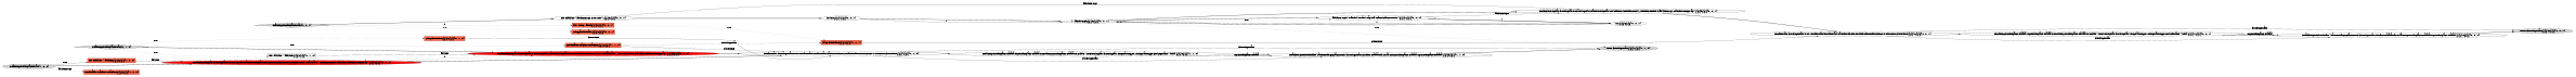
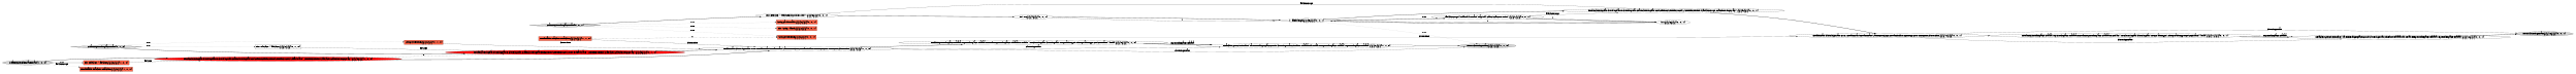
  digraph {
    rankdir=LR
    node [fillcolor=white shape=ellipse style=filled]
    edge [style=bold]
    n1 [fillcolor=tomato label="List<String> fileIds@@@2@@@['0', '0', '1']" shape=box]
    n2 [label="List<FileSlice>(( fileSliceGroups = new List((((@@@3@@@['0', '0', '1']"]
    n3 [label="int i = 0@@@4@@@['0', '0', '1']"]
    n4 [label="HoodieClusteringPlan clusteringPlan = ClusteringUtils.createClusteringPlan(CLUSTERING_STRATEGY_CLASS,STRATEGY_PARAMS,fileSliceGroups,Collections.emptyMap())@@@9@@@['0', '0', '1']"]
    n5 [label="i < fileIds.length@@@5@@@['0', '0', '1']" shape=diamond]
    n6 [label="HoodieInstant clusteringInstant = new HoodieInstant(HoodieInstant.State.REQUESTED,HoodieTimeline.REPLACE_COMMIT_ACTION,clusterTime)@@@10@@@['0', '0', '1']"]
    n7 [fillcolor=tomato label="List<FileSlice>(( fileSlices@@@2@@@['1', '0', '0']" shape=box]
    n8 [fillcolor=red label="HoodieClusteringPlan clusteringPlan = ClusteringUtils.createClusteringPlan(CLUSTERING_EXECUTION_STRATEGY_CLASS.defaultValue(),STRATEGY_PARAMS,fileSlices,Collections.emptyMap())@@@3@@@['1', '0', '0']"]
    n9 [fillcolor=red label="HoodieClusteringPlan clusteringPlan = ClusteringUtils.createClusteringPlan(EXECUTION_STRATEGY_CLASS_NAME.defaultValue(),STRATEGY_PARAMS,fileSlices,Collections.emptyMap())@@@3@@@['0', '1', '0']"]
    n10 [label="HoodieInstant clusteringInstant = new HoodieInstant(HoodieInstant.State.REQUESTED,HoodieTimeline.REPLACE_COMMIT_ACTION,clusterTime)@@@4@@@['1', '1', '0']"]
    n11 [label="fileSliceGroups(i( = fileIds(i(.stream().map(null).collect(Collectors.toList())@@@7@@@['0', '0', '1']"]
    n12 [label="i++@@@6@@@['0', '0', '1']"]
    n13 [fillcolor=lightgray label="return clusteringInstant@@@7@@@['1', '1', '0']"]
    n14 [fillcolor=tomato label="HoodieTableMetaClient metaClient@@@2@@@['1', '0', '0']" shape=box]
    n15 [label="HoodieRequestedReplaceMetadata requestedReplaceMetadata = HoodieRequestedReplaceMetadata.newBuilder().setClusteringPlan(clusteringPlan).setOperationType(WriteOperationType.CLUSTER.name()).build()@@@11@@@['0', '0', '1']"]
    n16 [fillcolor=lightgray label="return clusteringInstant@@@13@@@['0', '0', '1']"]
    n17 [label="metaClient.getActiveTimeline().saveToPendingReplaceCommit(clusteringInstant,TimelineMetadataUtils.serializeRequestedReplaceMetadata(requestedReplaceMetadata))@@@12@@@['0', '0', '1']"]
    n18 [label="HoodieRequestedReplaceMetadata requestedReplaceMetadata = HoodieRequestedReplaceMetadata.newBuilder().setClusteringPlan(clusteringPlan).setOperationType(WriteOperationType.CLUSTER.name()).build()@@@5@@@['1', '1', '0']"]
    n19 [label="metaClient.getActiveTimeline().saveToPendingReplaceCommit(clusteringInstant,TimelineMetadataUtils.serializeRequestedReplaceMetadata(requestedReplaceMetadata))@@@6@@@['1', '1', '0']"]
    n20 [fillcolor=lightgray label="createRequestedReplaceInstant['0', '0', '1']" shape=diamond]
    n21 [fillcolor=tomato label="String clusterTime@@@2@@@['0', '0', '1']" shape=box]
    n22 [fillcolor=tomato label="String partitionPath1@@@2@@@['0', '0', '1']" shape=box]
    n23 [label="List<FileSlice>(( fileSlices@@@2@@@['0', '1', '0']" shape=box]
    n24 [fillcolor=lightgray label="createRequestedReplaceInstant['0', '1', '0']" shape=diamond]
    n25 [fillcolor=tomato label="String clusterTime@@@2@@@['0', '1', '0']" shape=box]
    n26 [fillcolor=tomato label="HoodieTableMetaClient metaClient@@@2@@@['1', '1', '0']" shape=box]
    n27 [fillcolor=lightgray label="createRequestedReplaceInstant['1', '0', '0']"]
    n2 -> n3
    n2 -> n4 [label=fileSliceGroups style=solid]
    n3 -> n5
    n3 -> n5 [label=i style=solid]
    n4 -> n6
    n5 -> n4
    n5 -> n11
    n5 -> n11 [label=true style=dotted]
    n5 -> n13 [label=true style=dotted]
    n6 -> n15
    n6 -> n16 [label=clusteringInstant style=solid]
    n6 -> n17 [label=clusteringInstant style=solid]
    n7 -> n8 [label=fileSlices style=solid]
    n8 -> n9 [label=0 style=dashed]
    n8 -> n10
    n9 -> n10
    n10 -> n13 [label=clusteringInstant style=solid]
    n10 -> n18
    n10 -> n19 [label=clusteringInstant style=solid]
    n11 -> n4 [label=fileSliceGroups style=solid]
    n11 -> n12
    n11 -> n12 [label=i style=solid]
    n12 -> n5 [label=i style=solid]
    n12 -> n5
    n15 -> n17 [label=requestedReplaceMetadata style=solid]
    n15 -> n17
    n17 -> n16
    n18 -> n19 [label=requestedReplaceMetadata style=solid]
    n18 -> n19
    n19 -> n13
-   n20 -> n1 [label=0 style=dotted]
+   n20 -> n1 [label=true style=dotted]
    n20 -> n2
-   n1 -> n21 [label=true style=dotted]
+   n20 -> n21 [label=true style=dotted]
    n20 -> n22 [label=true style=dotted]
    n21 -> n6 [label=clusterTime style=solid]
    n23 -> n9 [label=fileSlices style=solid]
    n24 -> n9
    n24 -> n23 [label=true style=dotted]
    n24 -> n25 [label=true style=dotted]
-   n24 -> n26 [label=true style=dotted]
    n25 -> n10 [label=clusterTime style=solid]
    n26 -> n10 [label=clusterTime style=solid]
-   n26 -> n21 [label=clusteringInstant style=dashed]
+   n26 -> n21 [label=0 style=dashed]
    n27 -> n7 [label=true style=solid]
    n27 -> n8
    n27 -> n14 [label=fileSliceGroups style=dotted]
  }
